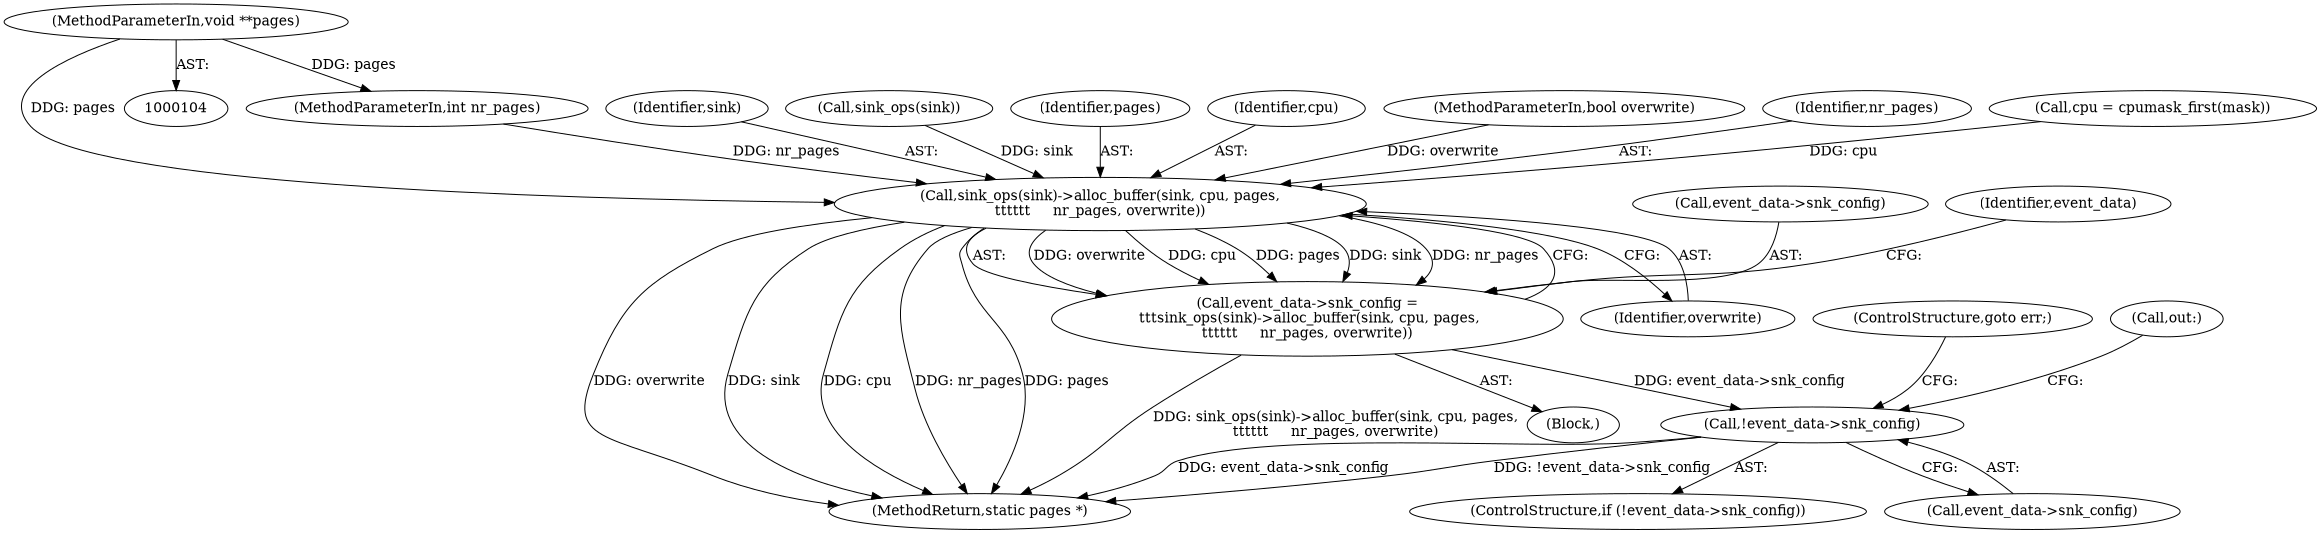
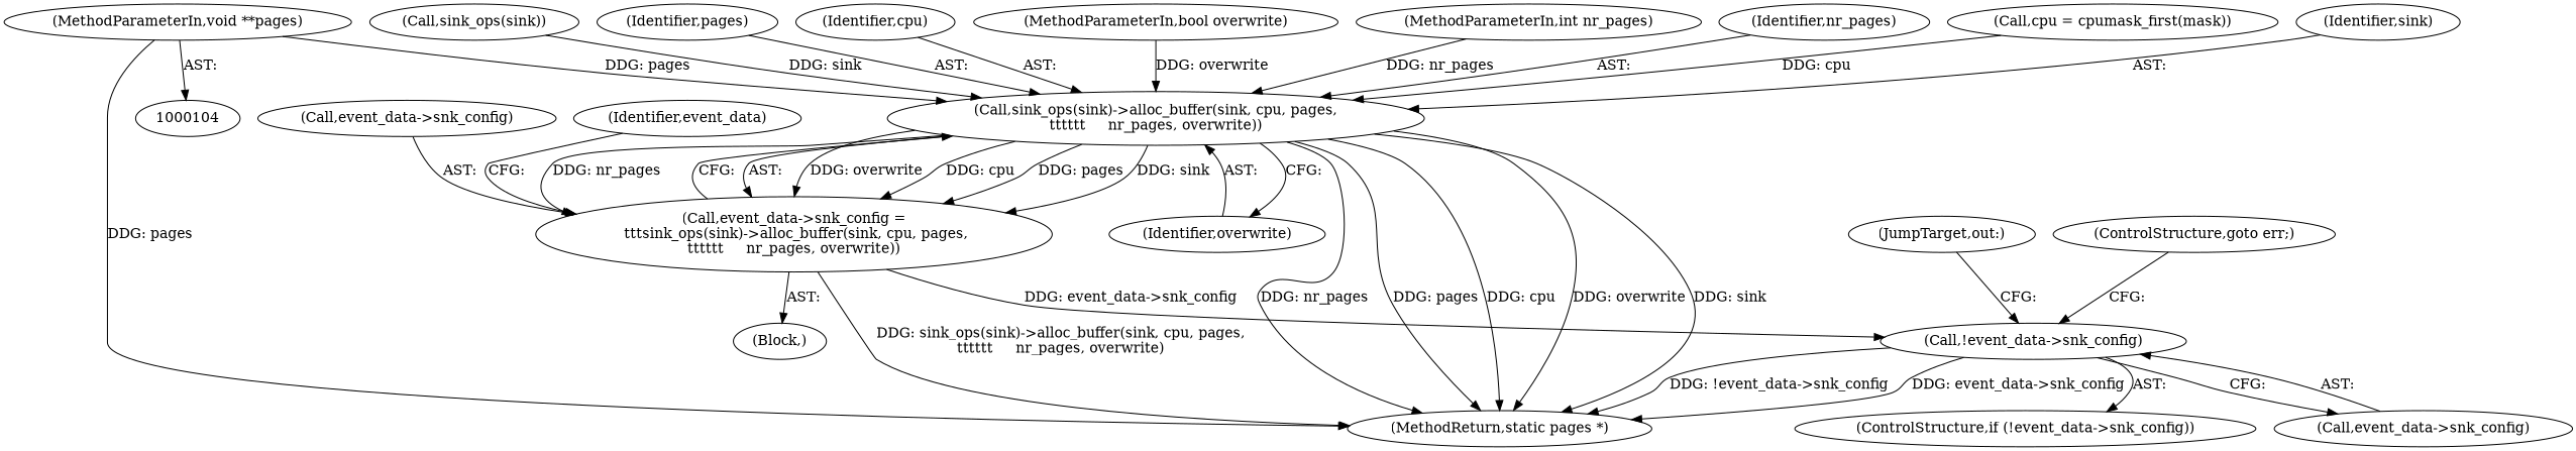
  digraph {
    n1 [label="(MethodParameterIn,void **pages)"]
    n2 [label="(Call,sink_ops(sink)->alloc_buffer(sink, cpu, pages,\n\t\t\t\t\t\t     nr_pages, overwrite))"]
    n3 [label="(MethodReturn,static pages *)"]
    1000104
    n5 [label="(Call,event_data->snk_config =\n \t\t\tsink_ops(sink)->alloc_buffer(sink, cpu, pages,\n\t\t\t\t\t\t     nr_pages, overwrite))"]
    n6 [label="(Identifier,overwrite)"]
    n7 [label="(Call,!event_data->snk_config)"]
    n8 [label="(Block,)"]
    n9 [label="(ControlStructure,if (!event_data->snk_config))"]
    n10 [label="(Call,event_data->snk_config)"]
    n11 [label="(Identifier,sink)"]
    n12 [label="(Call,sink_ops(sink))"]
    n13 [label="(Identifier,pages)"]
    n14 [label="(ControlStructure,goto err;)"]
    n15 [label="(Call,event_data->snk_config)"]
    n16 [label="(Identifier,cpu)"]
    n17 [label="(Identifier,event_data)"]
    n18 [label="(MethodParameterIn,bool overwrite)"]
-   n19 [label="(Call,out:)"]
+   n19 [label="(JumpTarget,out:)"]
    n20 [label="(MethodParameterIn,int nr_pages)"]
    n21 [label="(Identifier,nr_pages)"]
    n22 [label="(Call,cpu = cpumask_first(mask))"]
    n1 -> n2 [label="DDG: pages"]
-   n1 -> n20 [label="DDG: pages"]
+   n1 -> n3 [label="DDG: pages"]
    n1 -> 1000104 [label="AST: "]
    n2 -> n3 [label="DDG: overwrite"]
    n2 -> n3 [label="DDG: sink"]
    n2 -> n3 [label="DDG: cpu"]
    n2 -> n3 [label="DDG: nr_pages"]
    n2 -> n3 [label="DDG: pages"]
    n2 -> n5 [label="AST: "]
    n2 -> n5 [label="DDG: overwrite"]
    n2 -> n5 [label="DDG: cpu"]
    n2 -> n5 [label="DDG: pages"]
    n2 -> n5 [label="DDG: sink"]
    n2 -> n5 [label="DDG: nr_pages"]
    n2 -> n6 [label="CFG: "]
    n5 -> n2 [label="CFG: "]
    n5 -> n3 [label="DDG: sink_ops(sink)->alloc_buffer(sink, cpu, pages,\n\t\t\t\t\t\t     nr_pages, overwrite)"]
    n5 -> n7 [label="DDG: event_data->snk_config"]
    n5 -> n8 [label="AST: "]
    n6 -> n2 [label="AST: "]
    n7 -> n3 [label="DDG: event_data->snk_config"]
    n7 -> n3 [label="DDG: !event_data->snk_config"]
    n7 -> n9 [label="AST: "]
    n7 -> n10 [label="CFG: "]
    n10 -> n7 [label="AST: "]
    n11 -> n2 [label="AST: "]
    n12 -> n2 [label="DDG: sink"]
    n13 -> n2 [label="AST: "]
    n14 -> n7 [label="CFG: "]
    n15 -> n5 [label="AST: "]
    n16 -> n2 [label="AST: "]
    n17 -> n5 [label="CFG: "]
    n18 -> n2 [label="DDG: overwrite"]
    n19 -> n7 [label="CFG: "]
    n20 -> n2 [label="DDG: nr_pages"]
    n21 -> n2 [label="AST: "]
    n22 -> n2 [label="DDG: cpu"]
  }
